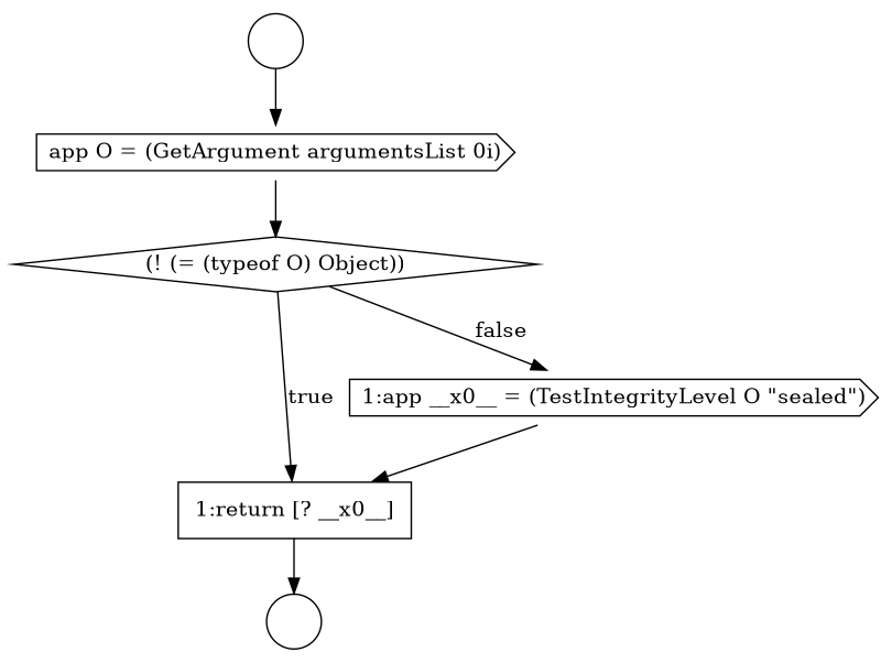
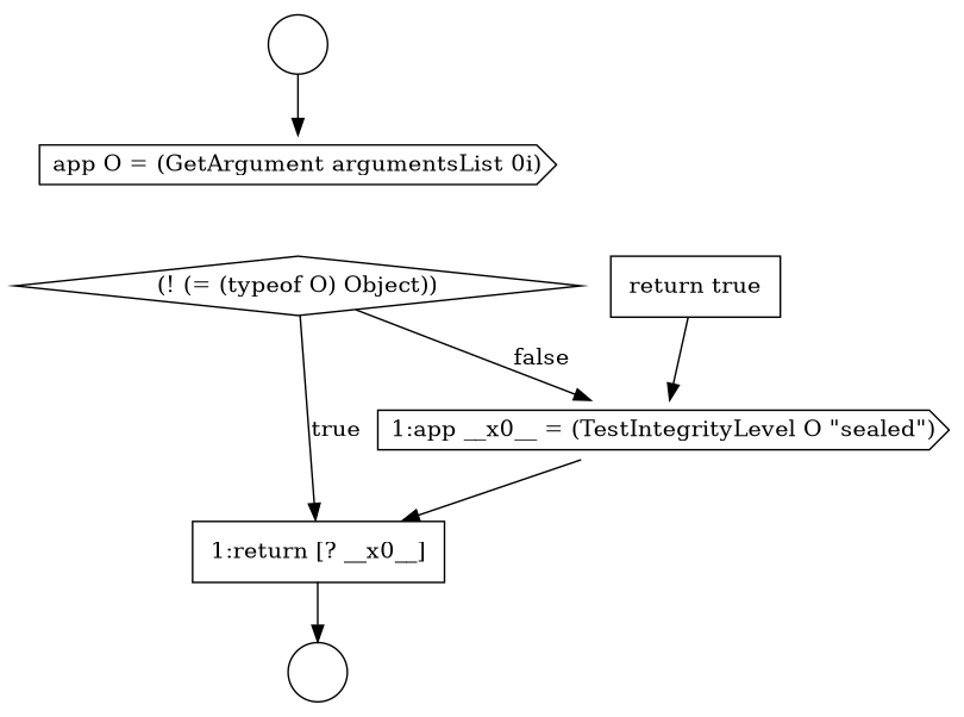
  digraph {
    node [color=black fillcolor=white shape=circle style=filled]
    edge [color=black]
    n1 [label=" "]
    n2 [label=<<font color="black">app O = (GetArgument argumentsList 0i)</font>> shape=cds]
    n3 [label=<<font color="black">(! (= (typeof O) Object))</font>> shape=diamond]
    n4 [label=<<font color="black">1:app __x0__ = (TestIntegrityLevel O &quot;sealed&quot;)</font>> shape=cds]
    n5 [label=<<font color="black">     <table border="0" cellborder="1" cellspacing="0" cellpadding="10">       <tr><td align="left">1:return [? __x0__]</td></tr>     </table>   </font>> margin=0 shape=none]
    n6 [label=" "]
+   n7 [label=<<font color="black">     <table border="0" cellborder="1" cellspacing="0" cellpadding="10">       <tr><td align="left">return true</td></tr>     </table>   </font>> margin=0 shape=none]
    n1 -> n2
-   n2 -> n3
    n3 -> n4 [label=<<font color="black">false</font>>]
    n3 -> n5 [label=<<font color="black">true</font>>]
    n4 -> n5
    n5 -> n6
+   n7 -> n4
  }
